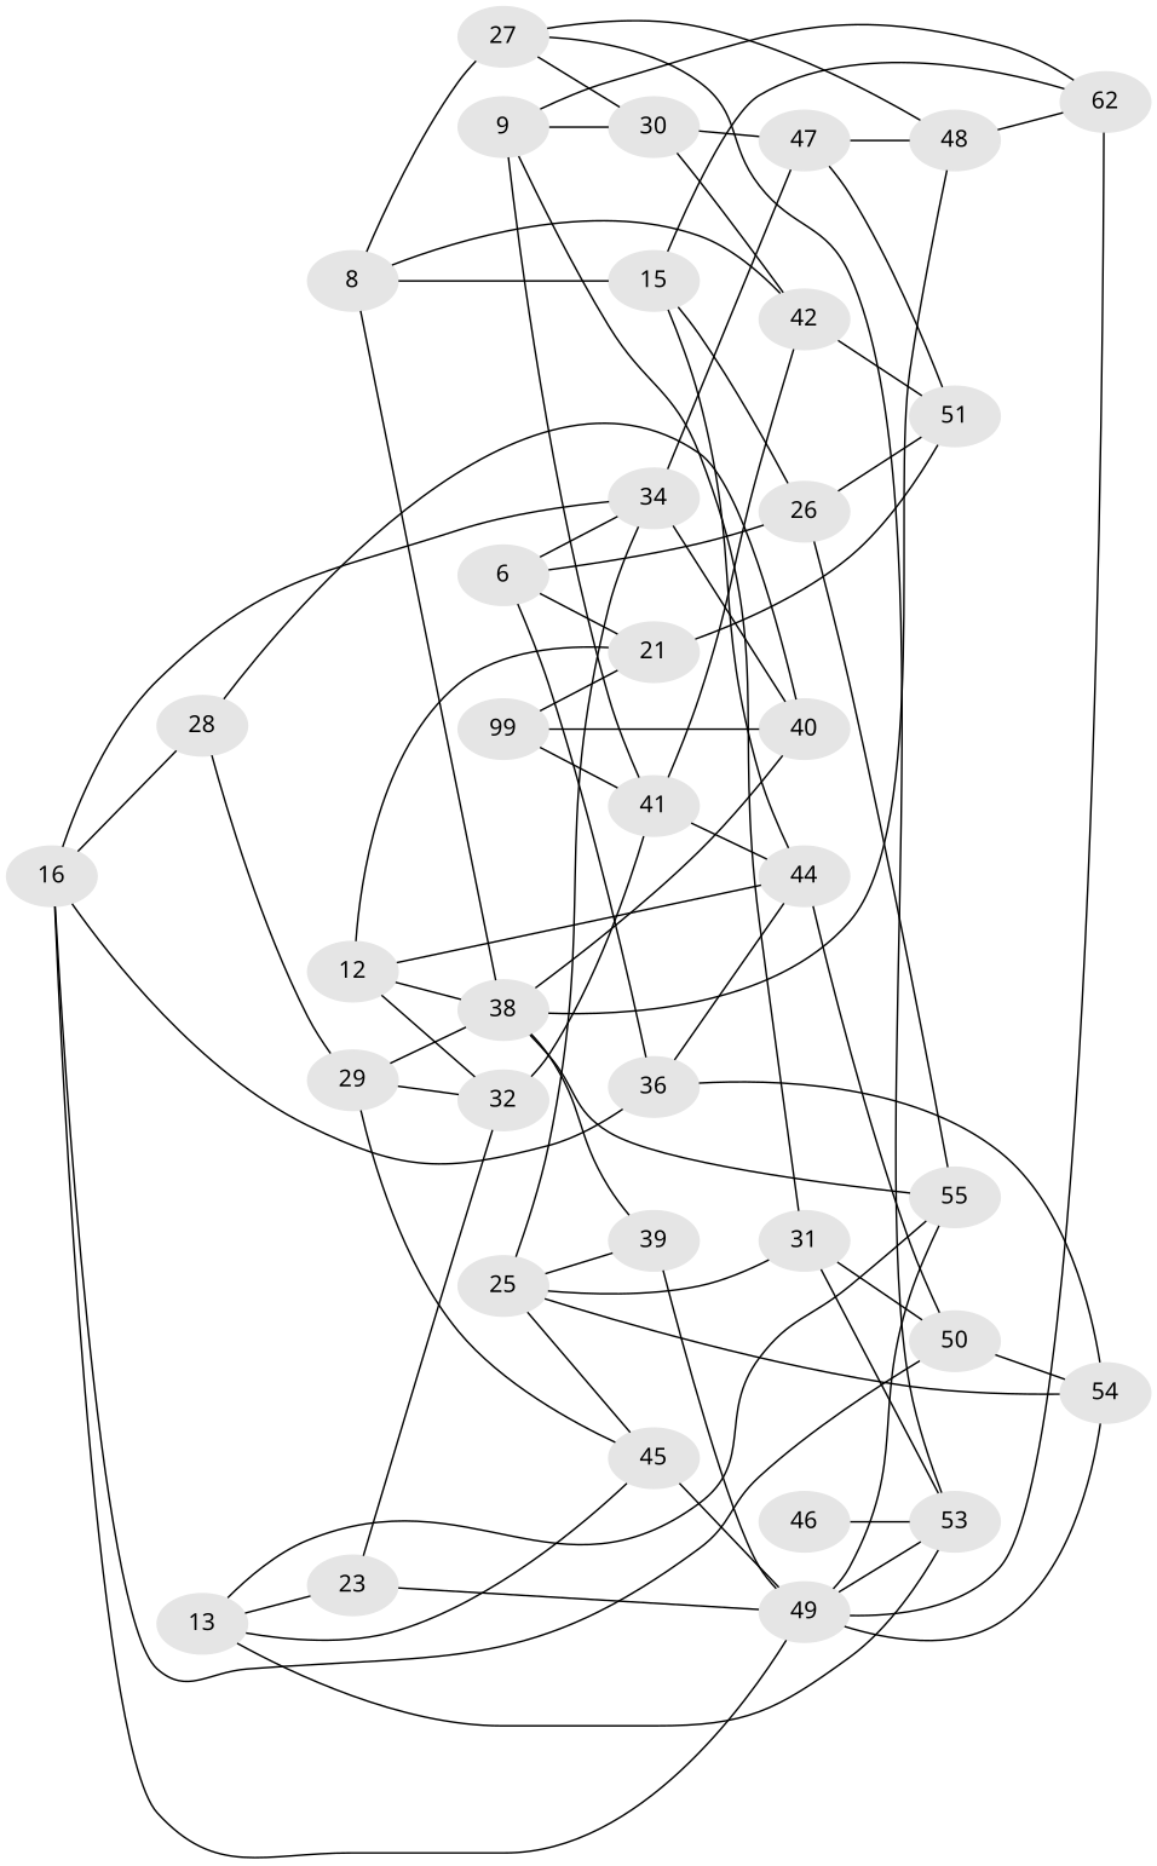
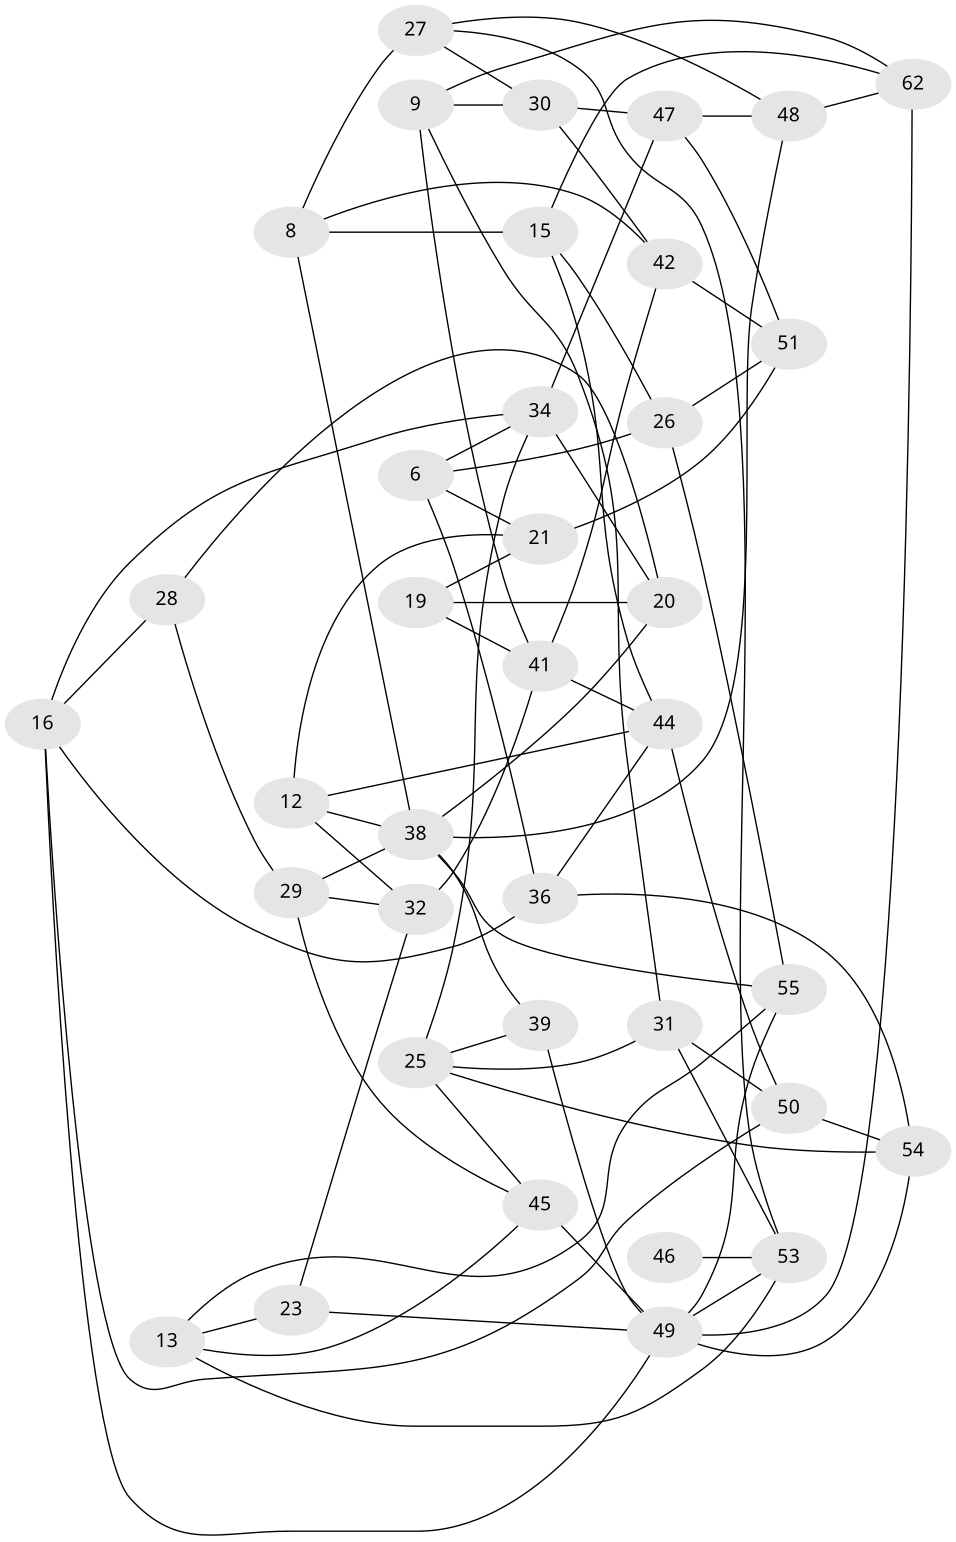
  graph {
    fontname="Noto Sans"
    rankdir=LR
    node [color=gray90 fontname="Noto Sans" style=filled]
    edge [fontname="Noto Sans"]
    6
    21
    26
    34 [super="+33"]
    36
    51
    55
-   40 [super="+17"]
+   40 [super="+17" label=20]
    47 [super="+37"]
    44 [super="+14"]
    54
    8 [super="+3"]
    15
    27
    38 [super="+7+35"]
    42
    n17 [label=62]
    30
    53 [super="+10"]
    48 [super="+22"]
    39
    9
    31
    41 [super="+1"]
    50 [super="+11"]
    12
    32 [super="+20"]
    13
    23
    45
    49 [super="+2+24"]
    16 [super="+5"]
    28
    29
-   19 [label=99]
+   19
    25 [super="+18"]
    46
    6 -- 21
    6 -- 26
    6 -- 34
    6 -- 36
    21 -- 51
    26 -- 51
    26 -- 55
    34 -- 40
    34 -- 47
    36 -- 44
    36 -- 54
    47 -- 51
    47 -- 48
    44 -- 50
    8 -- 15
    8 -- 27
    8 -- 38 [weight=3]
    8 -- 42
    15 -- 26
    15 -- 44
    15 -- n17
    27 -- 30
    27 -- 53
    27 -- 48
    38 -- 55
    38 -- 40
    38 -- 48 [weight=2]
    38 -- 39
    42 -- 51
    30 -- 47
    30 -- 42
    48 -- n17
    39 -- 49
    9 -- n17
    9 -- 30
    9 -- 31
    9 -- 41
    31 -- 53
    31 -- 50
    41 -- 44 [weight=2]
    41 -- 42
    50 -- 54
    12 -- 21
    12 -- 44
    12 -- 38
    12 -- 32
    32 -- 41
    13 -- 55
    13 -- 53
    13 -- 23
    13 -- 45
    23 -- 32 [weight=2]
    23 -- 49
    45 -- 49
    49 -- 55
    49 -- 54
    49 -- n17
    49 -- 53
    16 -- 34 [weight=2]
    16 -- 36
    16 -- 50
    16 -- 49
    16 -- 28
    28 -- 40 [weight=2]
    28 -- 29
    29 -- 38
    29 -- 32
    29 -- 45
    19 -- 21
    19 -- 40 [weight=2]
    19 -- 41
    25 -- 34
    25 -- 54
    25 -- 39 [weight=2]
    25 -- 31
    25 -- 45
    46 -- 53 [weight=2]
  }
